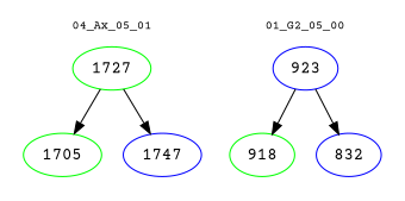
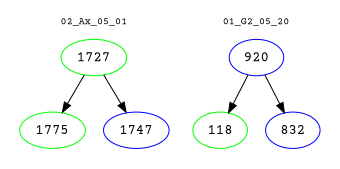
  digraph {
    fontname="Courier Prime"
    node [color=green fontname="Courier Prime"]
    edge [color=black fontname="Courier Prime"]
    n1 [label=1727]
-   n2 [label=1705]
+   n2 [label=1775]
    n3 [color=blue label=1747]
-   n4 [color=blue label=923]
-   n5 [label=918]
+   n4 [color=blue label=920]
+   n5 [label=118]
    n6 [color=blue label=832]
    subgraph cluster_1 {
      color=white
      fontsize=10
-     label="04_Ax_05_01"
+     label="02_Ax_05_01"
      n1
      n2
      n3
    }
    subgraph cluster_2 {
      color=white
      fontsize=10
-     label="01_G2_05_00"
+     label="01_G2_05_20"
      n4
      n5
      n6
    }
    n1 -> n2
    n1 -> n3
    n4 -> n5
    n4 -> n6
  }
